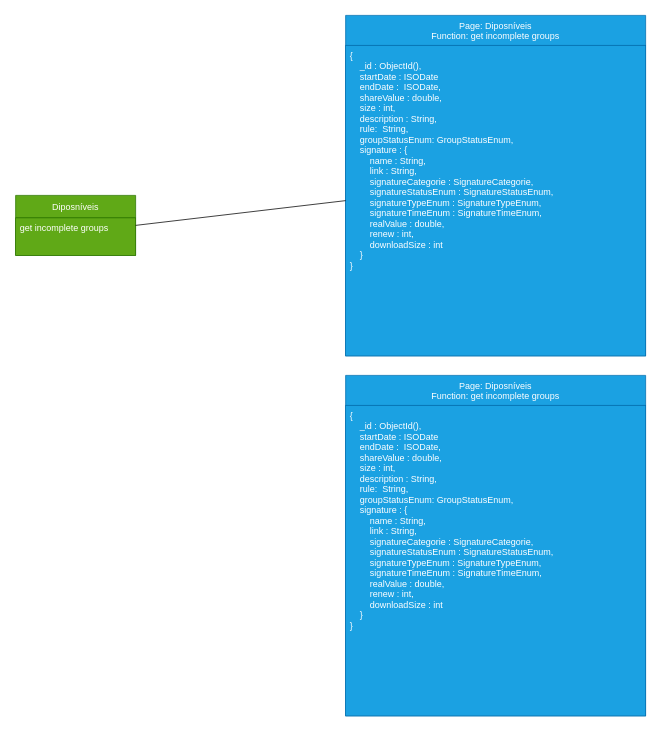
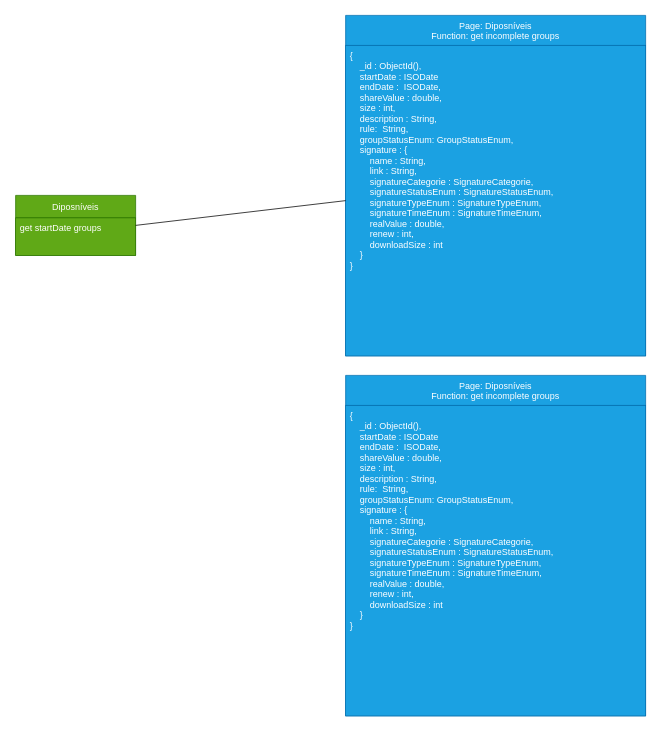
  <mxCell id="0" />
  <mxCell id="1" parent="0" />
  <mxCell id="2" value="Page: Diposníveis&#10;Function: get incomplete groups" style="swimlane;fontStyle=0;childLayout=stackLayout;horizontal=1;startSize=40;fillColor=#1ba1e2;horizontalStack=0;resizeParent=1;resizeParentMax=0;resizeLast=0;collapsible=1;marginBottom=0;strokeColor=#006EAF;fontColor=#ffffff;" vertex="1" parent="1"><mxGeometry x="460" y="20" width="400" height="454" as="geometry" /></mxCell>
  <mxCell id="3" value="{&#10;    _id : ObjectId(),&#10;    startDate : ISODate&#10;    endDate :  ISODate,&#10;    shareValue : double,&#10;    size : int,&#10;    description : String,&#10;    rule:  String,&#10;    groupStatusEnum: GroupStatusEnum,&#10;    signature : {&#10;        name : String,&#10;        link : String,&#10;        signatureCategorie : SignatureCategorie,&#10;        signatureStatusEnum : SignatureStatusEnum,&#10;        signatureTypeEnum : SignatureTypeEnum,&#10;        signatureTimeEnum : SignatureTimeEnum,&#10;        realValue : double,&#10;        renew : int,&#10;        downloadSize : int&#10;    }&#10;}" style="text;strokeColor=#006EAF;fillColor=#1ba1e2;align=left;verticalAlign=top;spacingLeft=4;spacingRight=4;overflow=hidden;rotatable=0;points=[[0,0.5],[1,0.5]];portConstraint=eastwest;fontSize=12;fontColor=#ffffff;" vertex="1" parent="2"><mxGeometry y="40" width="400" height="414" as="geometry" /></mxCell>
  <mxCell id="4" value="Page: Diposníveis&#10;Function: get incomplete groups" style="swimlane;fontStyle=0;childLayout=stackLayout;horizontal=1;startSize=40;fillColor=#1ba1e2;horizontalStack=0;resizeParent=1;resizeParentMax=0;resizeLast=0;collapsible=1;marginBottom=0;strokeColor=#006EAF;fontColor=#ffffff;" vertex="1" parent="1"><mxGeometry x="460" y="500" width="400" height="454" as="geometry" /></mxCell>
  <mxCell id="5" value="{&#10;    _id : ObjectId(),&#10;    startDate : ISODate&#10;    endDate :  ISODate,&#10;    shareValue : double,&#10;    size : int,&#10;    description : String,&#10;    rule:  String,&#10;    groupStatusEnum: GroupStatusEnum,&#10;    signature : {&#10;        name : String,&#10;        link : String,&#10;        signatureCategorie : SignatureCategorie,&#10;        signatureStatusEnum : SignatureStatusEnum,&#10;        signatureTypeEnum : SignatureTypeEnum,&#10;        signatureTimeEnum : SignatureTimeEnum,&#10;        realValue : double,&#10;        renew : int,&#10;        downloadSize : int&#10;    }&#10;}" style="text;strokeColor=#006EAF;fillColor=#1ba1e2;align=left;verticalAlign=top;spacingLeft=4;spacingRight=4;overflow=hidden;rotatable=0;points=[[0,0.5],[1,0.5]];portConstraint=eastwest;fontSize=12;fontColor=#ffffff;" vertex="1" parent="4"><mxGeometry y="40" width="400" height="414" as="geometry" /></mxCell>
  <mxCell id="6" value="Diposníveis" style="swimlane;fontStyle=0;childLayout=stackLayout;horizontal=1;startSize=30;fillColor=#60a917;horizontalStack=0;resizeParent=1;resizeParentMax=0;resizeLast=0;collapsible=1;marginBottom=0;strokeColor=#2D7600;fontColor=#ffffff;" vertex="1" parent="1"><mxGeometry x="20" y="260" width="160" height="80" as="geometry" /></mxCell>
- <mxCell id="7" value="get incomplete groups" style="text;strokeColor=#2D7600;fillColor=#60a917;align=left;verticalAlign=top;spacingLeft=4;spacingRight=4;overflow=hidden;rotatable=0;points=[[0,0.5],[1,0.5]];portConstraint=eastwest;fontSize=12;fontColor=#ffffff;" vertex="1" parent="6"><mxGeometry y="30" width="160" height="50" as="geometry" /></mxCell>
+ <mxCell id="7" value="get startDate groups" style="text;strokeColor=#2D7600;fillColor=#60a917;align=left;verticalAlign=top;spacingLeft=4;spacingRight=4;overflow=hidden;rotatable=0;points=[[0,0.5],[1,0.5]];portConstraint=eastwest;fontSize=12;fontColor=#ffffff;" vertex="1" parent="6"><mxGeometry y="30" width="160" height="50" as="geometry" /></mxCell>
  <mxCell id="8" value="" style="endArrow=none;html=1;exitX=1;exitY=0.5;exitDx=0;exitDy=0;entryX=0;entryY=0.5;entryDx=0;entryDy=0;" edge="1" parent="1" source="6" target="3"><mxGeometry width="50" height="50" relative="1" as="geometry"><mxPoint x="810" y="350" as="sourcePoint" /><mxPoint x="860" y="300" as="targetPoint" /></mxGeometry></mxCell>
